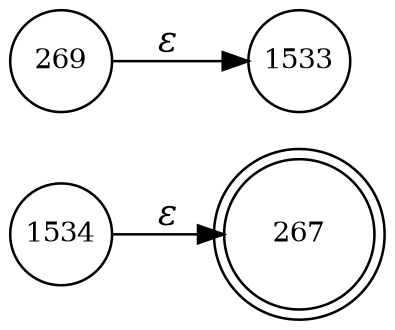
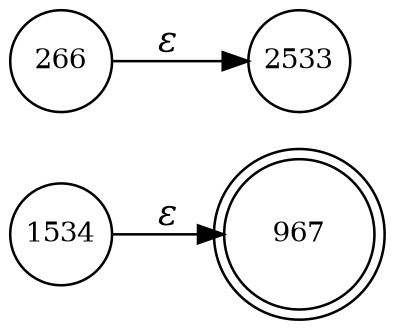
  digraph {
    rankdir=LR
    node [fixedsize=true fontsize=11 shape=circle peripheries=1]
    edge [fontname="Times-Italic"]
-   n1 [label=267 shape=doublecircle width=.6 peripheries=""]
-   n2 [label=269 width=.55]
-   n3 [label=1533 width=.55]
+   n1 [label=967 shape=doublecircle width=.6 peripheries=""]
+   n2 [label=266 width=.55]
+   n3 [label=2533 width=.55]
    n4 [label=1534 width=.55]
    n2 -> n3 [label="&epsilon;"]
    n4 -> n1 [label="&epsilon;"]
  }
